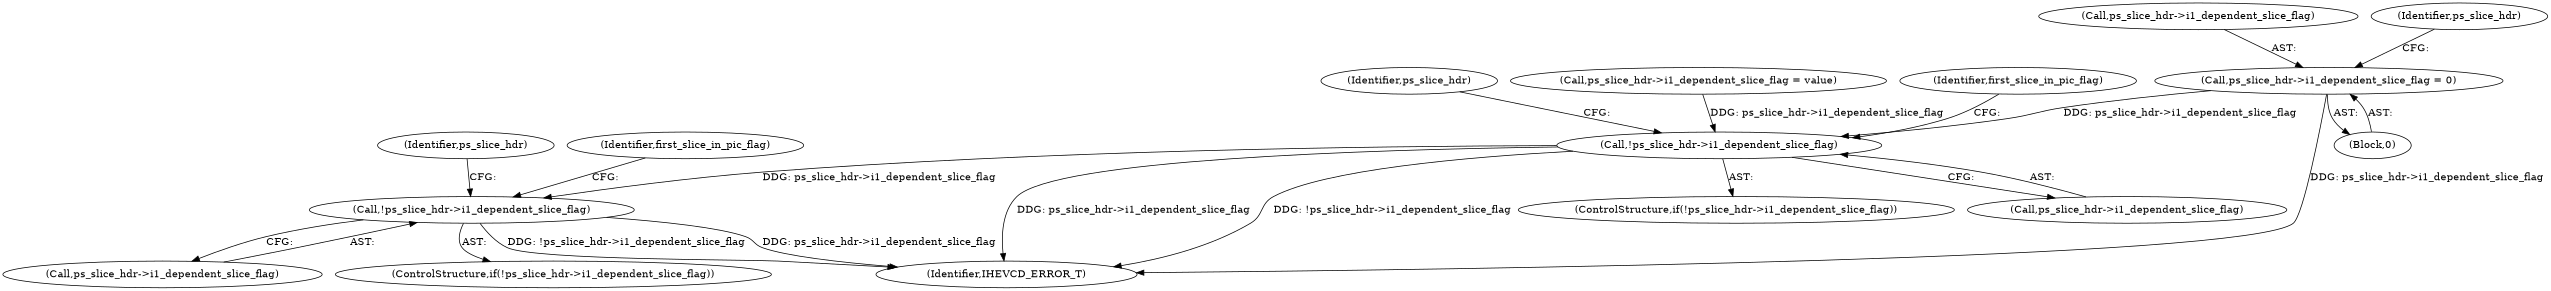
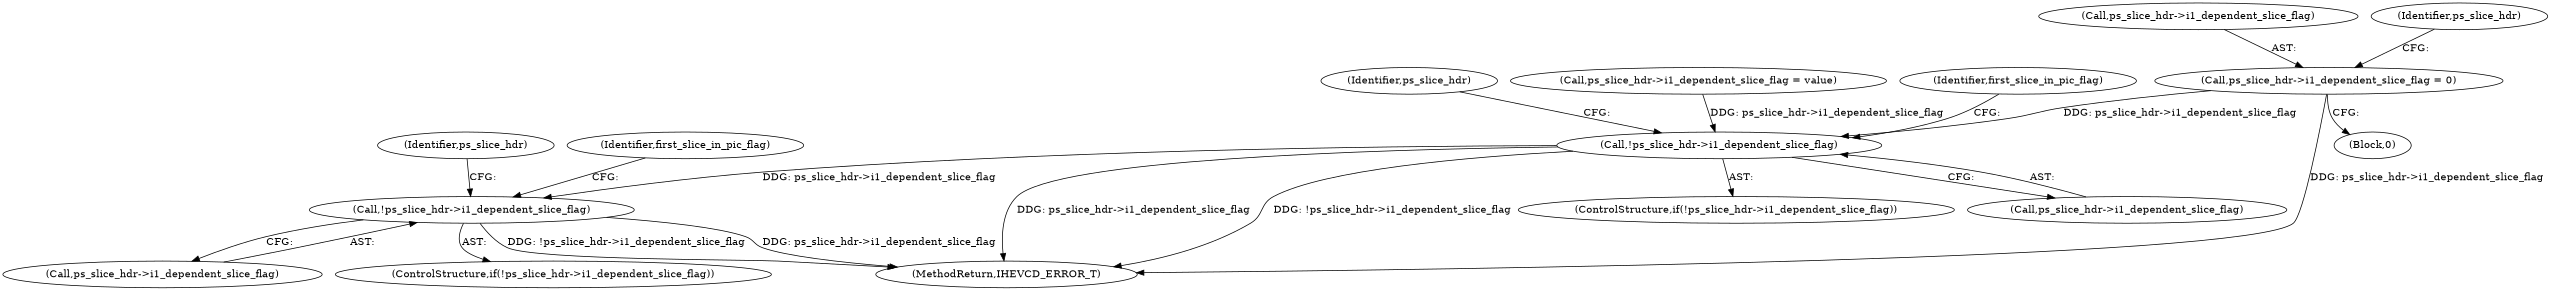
  digraph {
    n1 [label="(Call,ps_slice_hdr->i1_dependent_slice_flag = 0)"]
    n2 [label="(Call,!ps_slice_hdr->i1_dependent_slice_flag)"]
-   n3 [label="(Identifier,IHEVCD_ERROR_T)"]
+   n3 [label="(MethodReturn,IHEVCD_ERROR_T)"]
    n4 [label="(Block,0)"]
    n5 [label="(Call,!ps_slice_hdr->i1_dependent_slice_flag)"]
    n6 [label="(ControlStructure,if(!ps_slice_hdr->i1_dependent_slice_flag))"]
    n7 [label="(Call,ps_slice_hdr->i1_dependent_slice_flag)"]
    n8 [label="(Call,ps_slice_hdr->i1_dependent_slice_flag)"]
    n9 [label="(ControlStructure,if(!ps_slice_hdr->i1_dependent_slice_flag))"]
    n10 [label="(Identifier,ps_slice_hdr)"]
    n11 [label="(Call,ps_slice_hdr->i1_dependent_slice_flag)"]
    n12 [label="(Identifier,ps_slice_hdr)"]
    n13 [label="(Call,ps_slice_hdr->i1_dependent_slice_flag = value)"]
    n14 [label="(Identifier,first_slice_in_pic_flag)"]
    n15 [label="(Identifier,first_slice_in_pic_flag)"]
    n16 [label="(Identifier,ps_slice_hdr)"]
    n1 -> n2 [label="DDG: ps_slice_hdr->i1_dependent_slice_flag"]
    n1 -> n3 [label="DDG: ps_slice_hdr->i1_dependent_slice_flag"]
-   n1 -> n4 [label="AST: "]
+   n1 -> n4 [label="CFG: "]
    n2 -> n3 [label="DDG: ps_slice_hdr->i1_dependent_slice_flag"]
    n2 -> n3 [label="DDG: !ps_slice_hdr->i1_dependent_slice_flag"]
    n2 -> n5 [label="DDG: ps_slice_hdr->i1_dependent_slice_flag"]
    n2 -> n6 [label="AST: "]
    n2 -> n7 [label="CFG: "]
-   n4 -> n1 [label="AST: "]
    n5 -> n3 [label="DDG: !ps_slice_hdr->i1_dependent_slice_flag"]
    n5 -> n3 [label="DDG: ps_slice_hdr->i1_dependent_slice_flag"]
    n5 -> n8 [label="CFG: "]
    n5 -> n9 [label="AST: "]
    n7 -> n2 [label="AST: "]
    n8 -> n5 [label="AST: "]
    n10 -> n5 [label="CFG: "]
    n11 -> n1 [label="AST: "]
    n12 -> n2 [label="CFG: "]
    n13 -> n2 [label="DDG: ps_slice_hdr->i1_dependent_slice_flag"]
    n14 -> n2 [label="CFG: "]
    n15 -> n5 [label="CFG: "]
    n16 -> n1 [label="CFG: "]
  }
